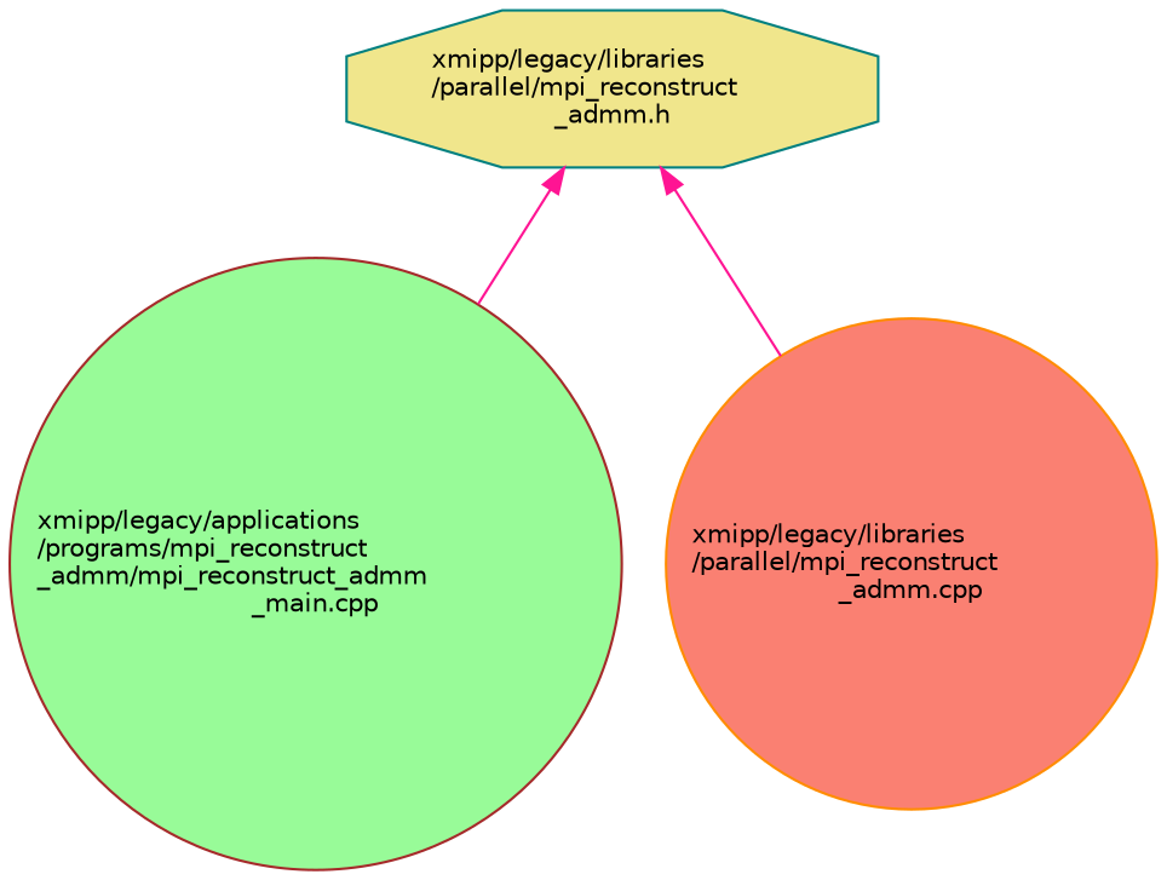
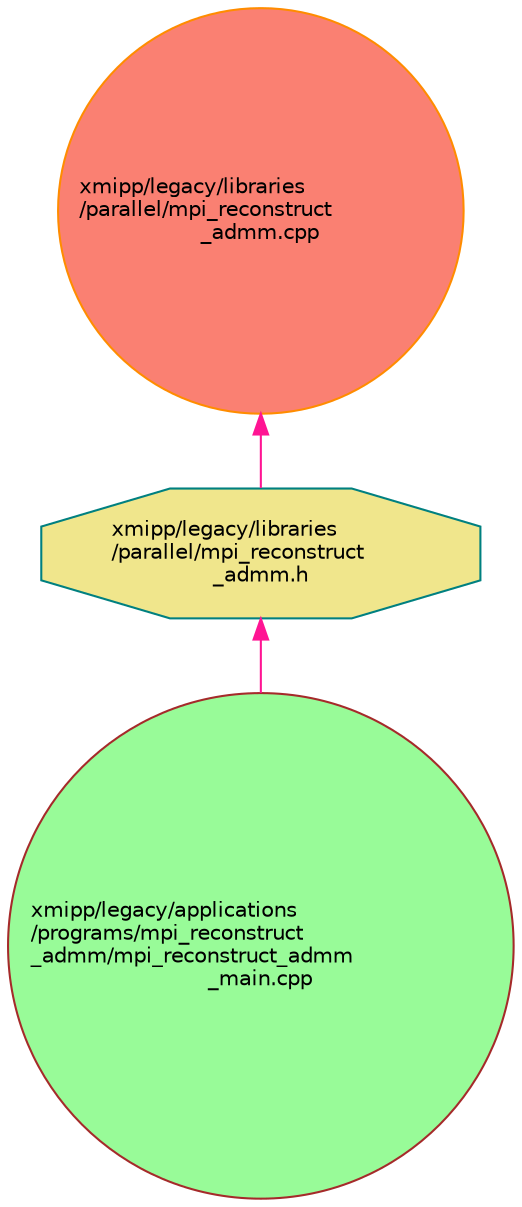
  digraph {
    node [fontname=Helvetica fontsize=10 shape=circle style=filled]
    edge [color=deeppink dir=back fontname=Helvetica fontsize=10 labelfontname=Helvetica labelfontsize=10 style=solid]
    n1 [color=teal fillcolor=khaki fontcolor=black height=0.2 label="xmipp/legacy/libraries\l/parallel/mpi_reconstruct\l_admm.h" shape=octagon width=0.4]
    n2 [color=brown fillcolor=palegreen height=0.2 label="xmipp/legacy/applications\l/programs/mpi_reconstruct\l_admm/mpi_reconstruct_admm\l_main.cpp" width=0.4]
    n3 [color=darkorange fillcolor=salmon height=0.2 label="xmipp/legacy/libraries\l/parallel/mpi_reconstruct\l_admm.cpp" width=0.4]
    n1 -> n2
-   n1 -> n3
+   n3 -> n1
  }
